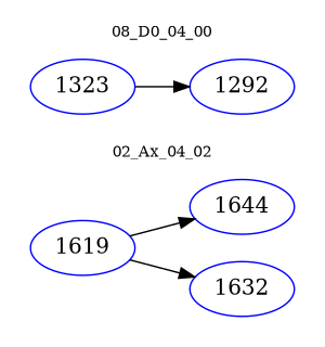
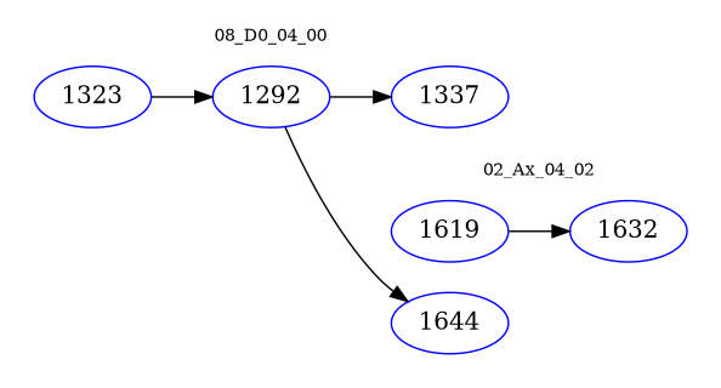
  digraph {
    rankdir=LR
    node [color=blue]
    edge [color=black]
    n1 [label=1632]
    n2 [label=1619]
    n3 [label=1644]
    n4 [label=1323]
    n5 [label=1292]
+   n6 [label=1337]
    subgraph cluster_1 {
      color=white
      fontsize=10
      label="02_Ax_04_02"
      n1
      n2
      n3
    }
    subgraph cluster_2 {
      color=white
      fontsize=10
      label="08_D0_04_00"
      n4
      n5
+     n6
    }
    n2 -> n1
-   n2 -> n3
+   n5 -> n3
    n4 -> n5
+   n5 -> n6
  }
